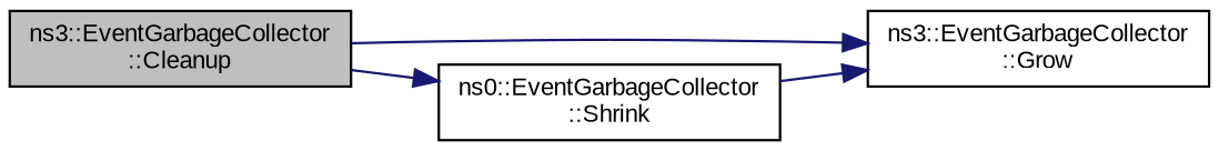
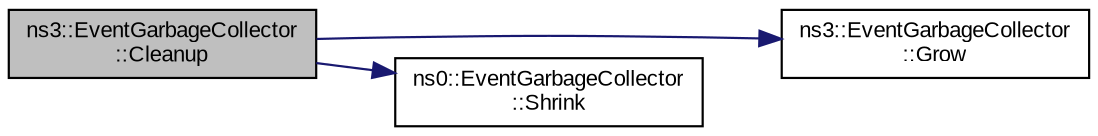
  digraph {
    fontname="Liberation Sans"
    rankdir=LR
    node [color=black fillcolor=white fontname="Liberation Sans" fontsize=10 shape=record style=filled]
    edge [color=midnightblue fontname="Liberation Sans" fontsize=10 labelfontname=Helvetica labelfontsize=10 style=solid]
    n1 [fillcolor=grey75 fontcolor=black height=0.2 label="ns3::EventGarbageCollector\l::Cleanup" width=0.4]
    n2 [height=0.2 label="ns3::EventGarbageCollector\l::Grow" width=0.4]
    n3 [height=0.2 label="ns0::EventGarbageCollector\l::Shrink" width=0.4]
    n1 -> n2
    n1 -> n3
-   n3 -> n2
  }
